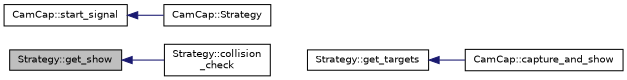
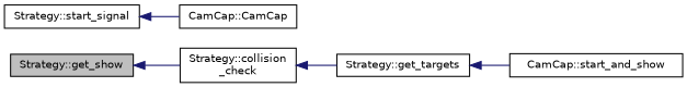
  digraph {
    rankdir=LR
    node [color=black fillcolor=white fontname=Helvetica fontsize=10 shape=record style=filled]
    edge [color=midnightblue dir=back fontname=Helvetica fontsize=10 labelfontname=Helvetica labelfontsize=10 style=solid]
    n1 [fillcolor=grey75 fontcolor=black height=0.2 label="Strategy::get_show" width=0.4]
    n2 [height=0.2 label="Strategy::collision\l_check" width=0.4]
    n3 [height=0.2 label="Strategy::get_targets" width=0.4]
-   n4 [height=0.2 label="CamCap::capture_and_show" width=0.4]
-   n5 [height=0.2 label="CamCap::start_signal" width=0.4]
-   n6 [height=0.2 label="CamCap::Strategy" width=0.4]
+   n4 [height=0.2 label="CamCap::start_and_show" width=0.4]
+   n5 [height=0.2 label="Strategy::start_signal" width=0.4]
+   n6 [height=0.2 label="CamCap::CamCap" width=0.4]
    n1 -> n2
+   n2 -> n3
    n3 -> n4
    n5 -> n6
  }
